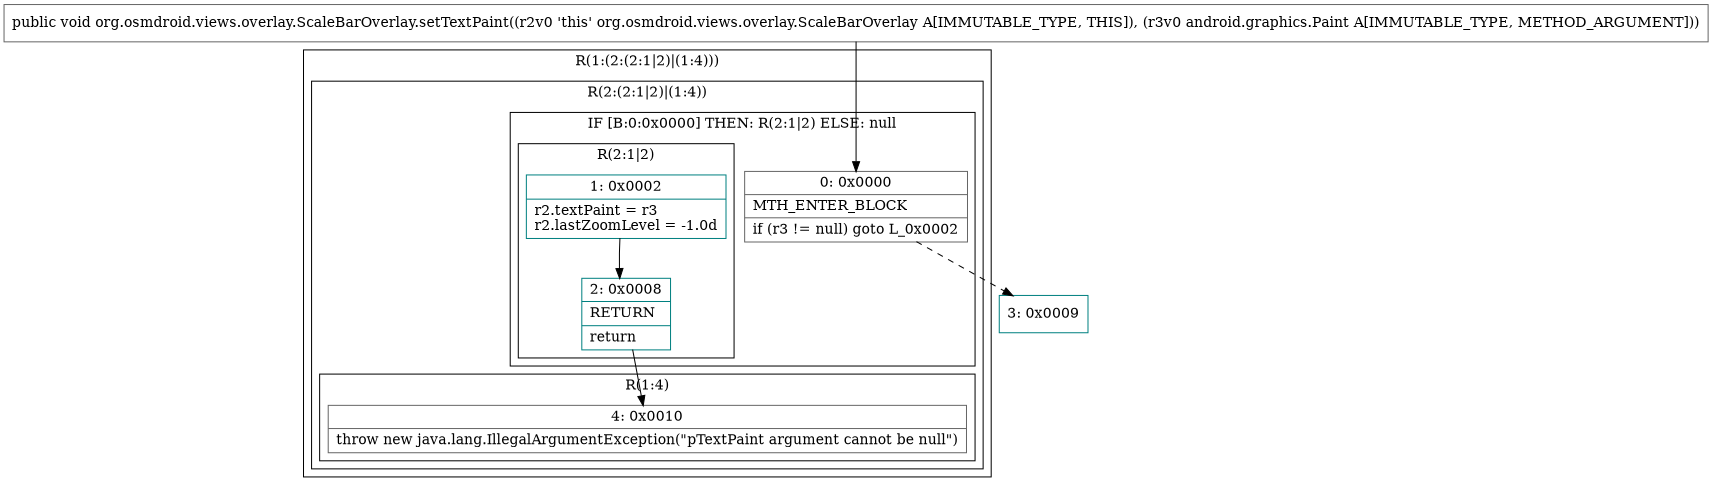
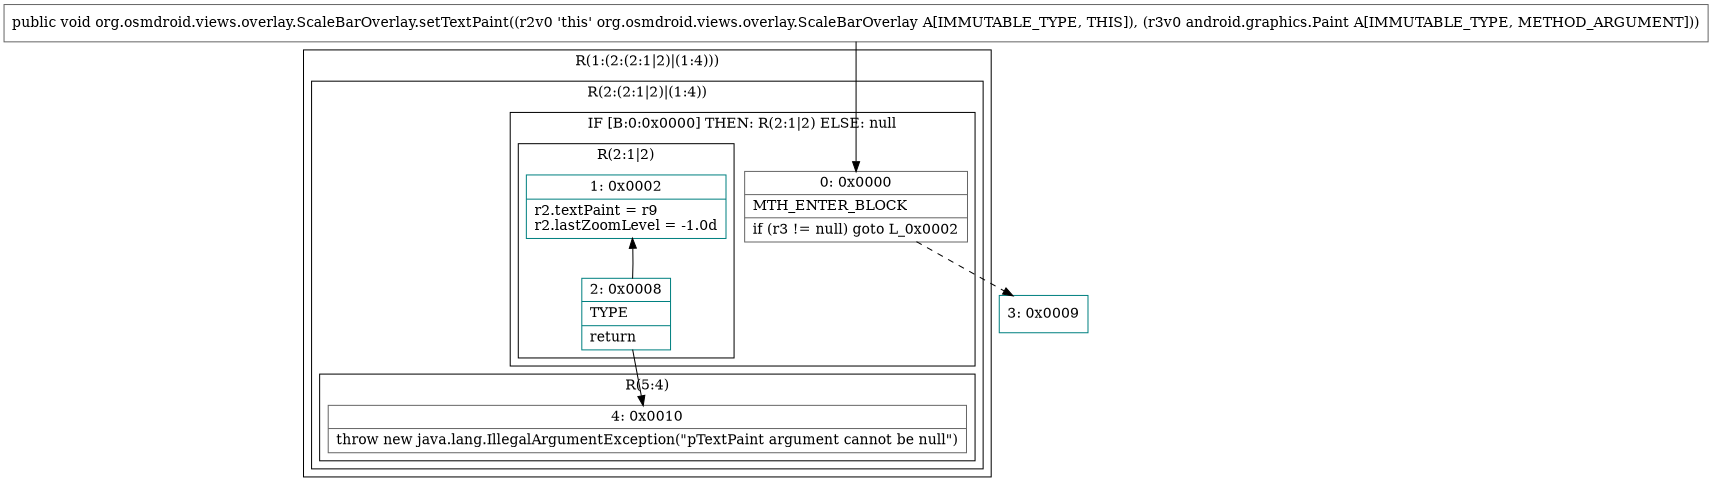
  digraph {
    node [color=teal shape=record]
-   n1 [label="{1\:\ 0x0002|r2.textPaint = r3\lr2.lastZoomLevel = \-1.0d\l}"]
-   n2 [label="{2\:\ 0x0008|RETURN\l|return\l}"]
+   n1 [label="{1\:\ 0x0002|r2.textPaint = r9\lr2.lastZoomLevel = \-1.0d\l}"]
+   n2 [label="{2\:\ 0x0008|TYPE\l|return\l}"]
    n3 [color=gray40 label="{0\:\ 0x0000|MTH_ENTER_BLOCK\l|if (r3 != null) goto L_0x0002\l}"]
    n4 [color=gray40 label="{4\:\ 0x0010|throw new java.lang.IllegalArgumentException(\"pTextPaint argument cannot be null\")\l}"]
    n5 [label="{3\:\ 0x0009}"]
    n6 [color=gray40 label="{public void org.osmdroid.views.overlay.ScaleBarOverlay.setTextPaint((r2v0 'this' org.osmdroid.views.overlay.ScaleBarOverlay A[IMMUTABLE_TYPE, THIS]), (r3v0 android.graphics.Paint A[IMMUTABLE_TYPE, METHOD_ARGUMENT])) }"]
    subgraph cluster_1 {
      label="R(1:(2:(2:1|2)|(1:4)))"
      subgraph cluster_2 {
        label="R(2:(2:1|2)|(1:4))"
        subgraph cluster_3 {
          label="IF [B:0:0x0000] THEN: R(2:1|2) ELSE: null"
          n3
          subgraph cluster_4 {
            label="R(2:1|2)"
            n1
            n2
          }
        }
        subgraph cluster_5 {
-         label="R(1:4)"
+         label="R(5:4)"
          n4
        }
      }
    }
-   n1 -> n2
+   n2 -> n1
    n2 -> n4
    n3 -> n5 [style=dashed]
    n6 -> n3
  }
